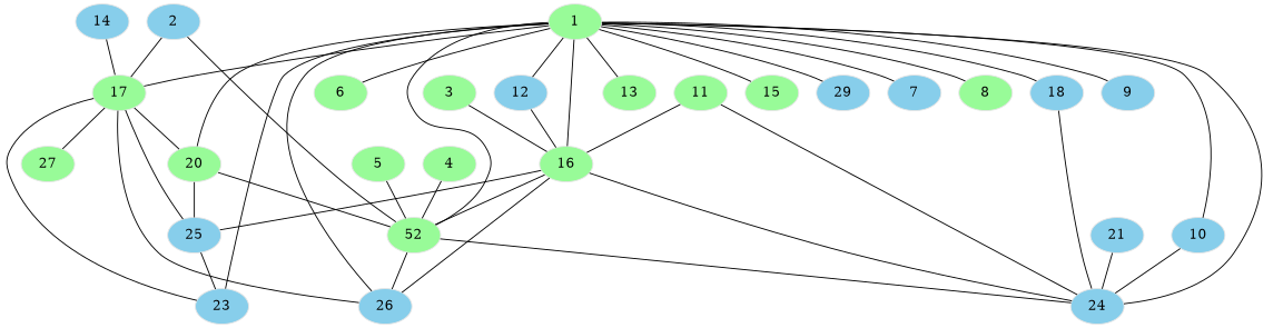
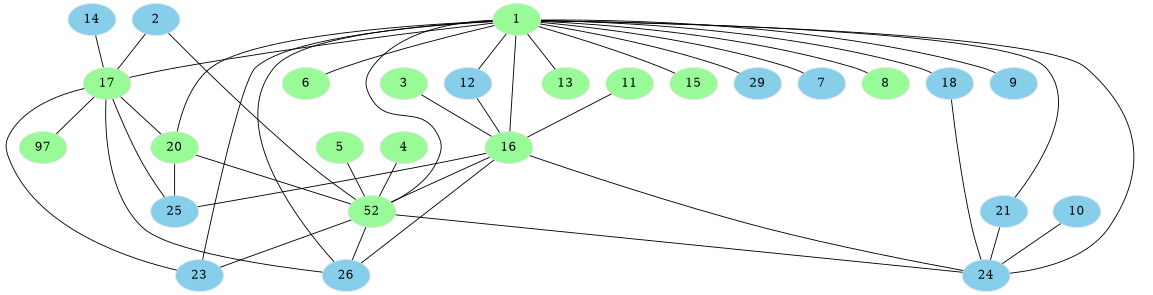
  graph {
    node [color=gray90 fillcolor=palegreen style=filled]
    edge [weight=1.0]
    1
    6
    7 [fillcolor=skyblue]
    8
    9 [fillcolor=skyblue]
    12 [fillcolor=skyblue]
    13
    15
    16
    17
    18 [fillcolor=skyblue]
    20
    21 [fillcolor=skyblue]
    n14 [label=52]
    23 [fillcolor=skyblue]
    24 [fillcolor=skyblue]
    26 [fillcolor=skyblue]
    29 [fillcolor=skyblue]
    25 [fillcolor=skyblue]
-   27
+   27 [label=97]
    2 [fillcolor=skyblue]
    3
    4
    5
    10 [fillcolor=skyblue]
    11
    14 [fillcolor=skyblue]
    1 -- 6
    1 -- 7
    1 -- 8
    1 -- 9
    1 -- 12
    1 -- 13
    1 -- 15
    1 -- 16 [weight=3.0]
    1 -- 17 [weight=2.0]
    1 -- 18 [weight=2.0]
    1 -- 20 [weight=2.0]
-   1 -- 10
+   1 -- 21
    1 -- n14 [weight=2.0]
    1 -- 23
    1 -- 24 [weight=2.0]
    1 -- 26
    1 -- 29
    12 -- 16
    16 -- n14
    16 -- 24
    16 -- 26
    16 -- 25
    17 -- 20
    17 -- 23
    17 -- 26
    17 -- 25
    17 -- 27
    18 -- 24
    20 -- n14
    20 -- 25
    21 -- 24
-   25 -- 23
+   n14 -- 23
    n14 -- 24
    n14 -- 26
    2 -- 17
    2 -- n14
    3 -- 16
    4 -- n14
    5 -- n14
    10 -- 24
    11 -- 16
-   11 -- 24
    14 -- 17
  }
